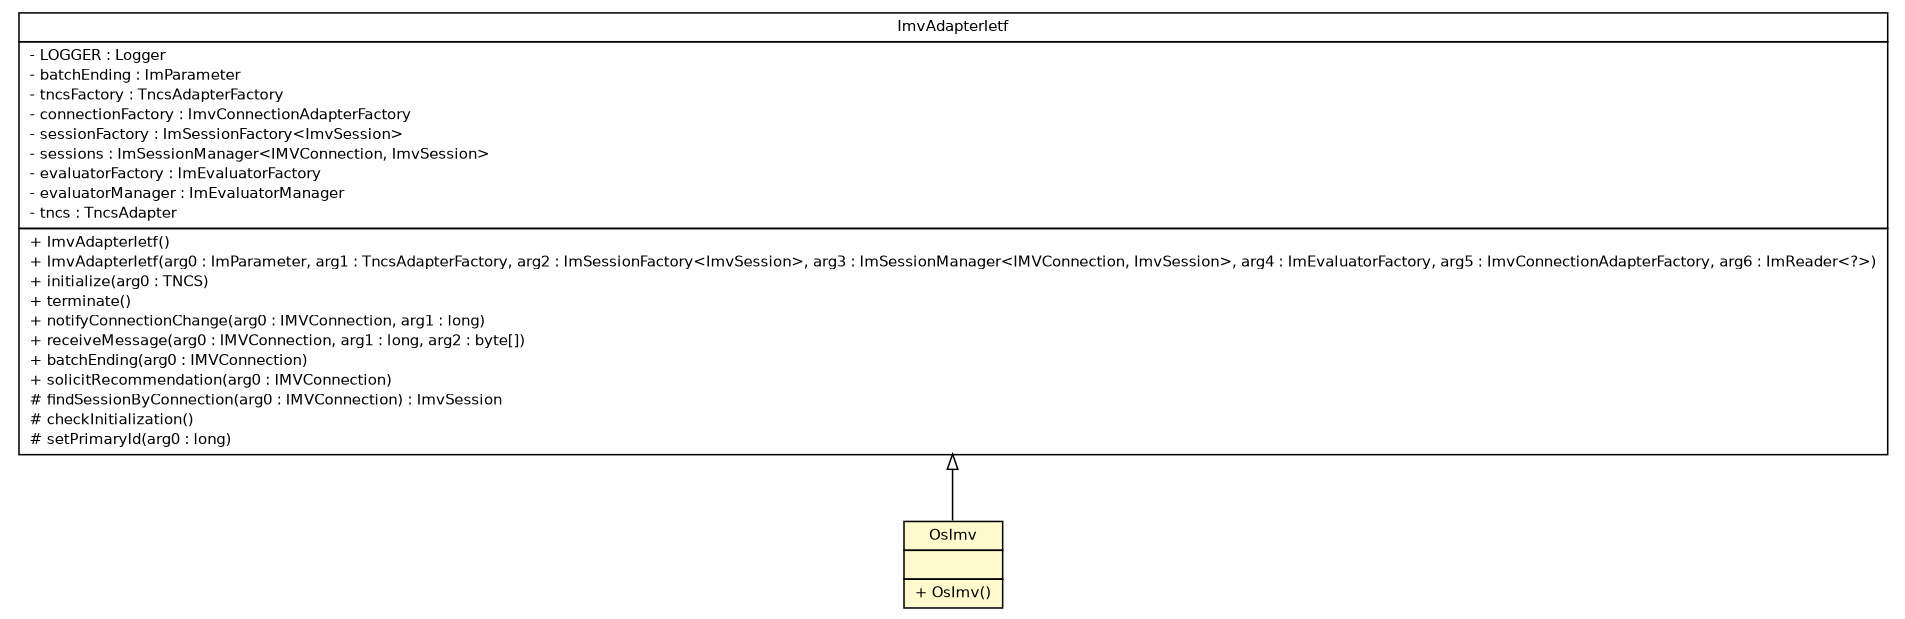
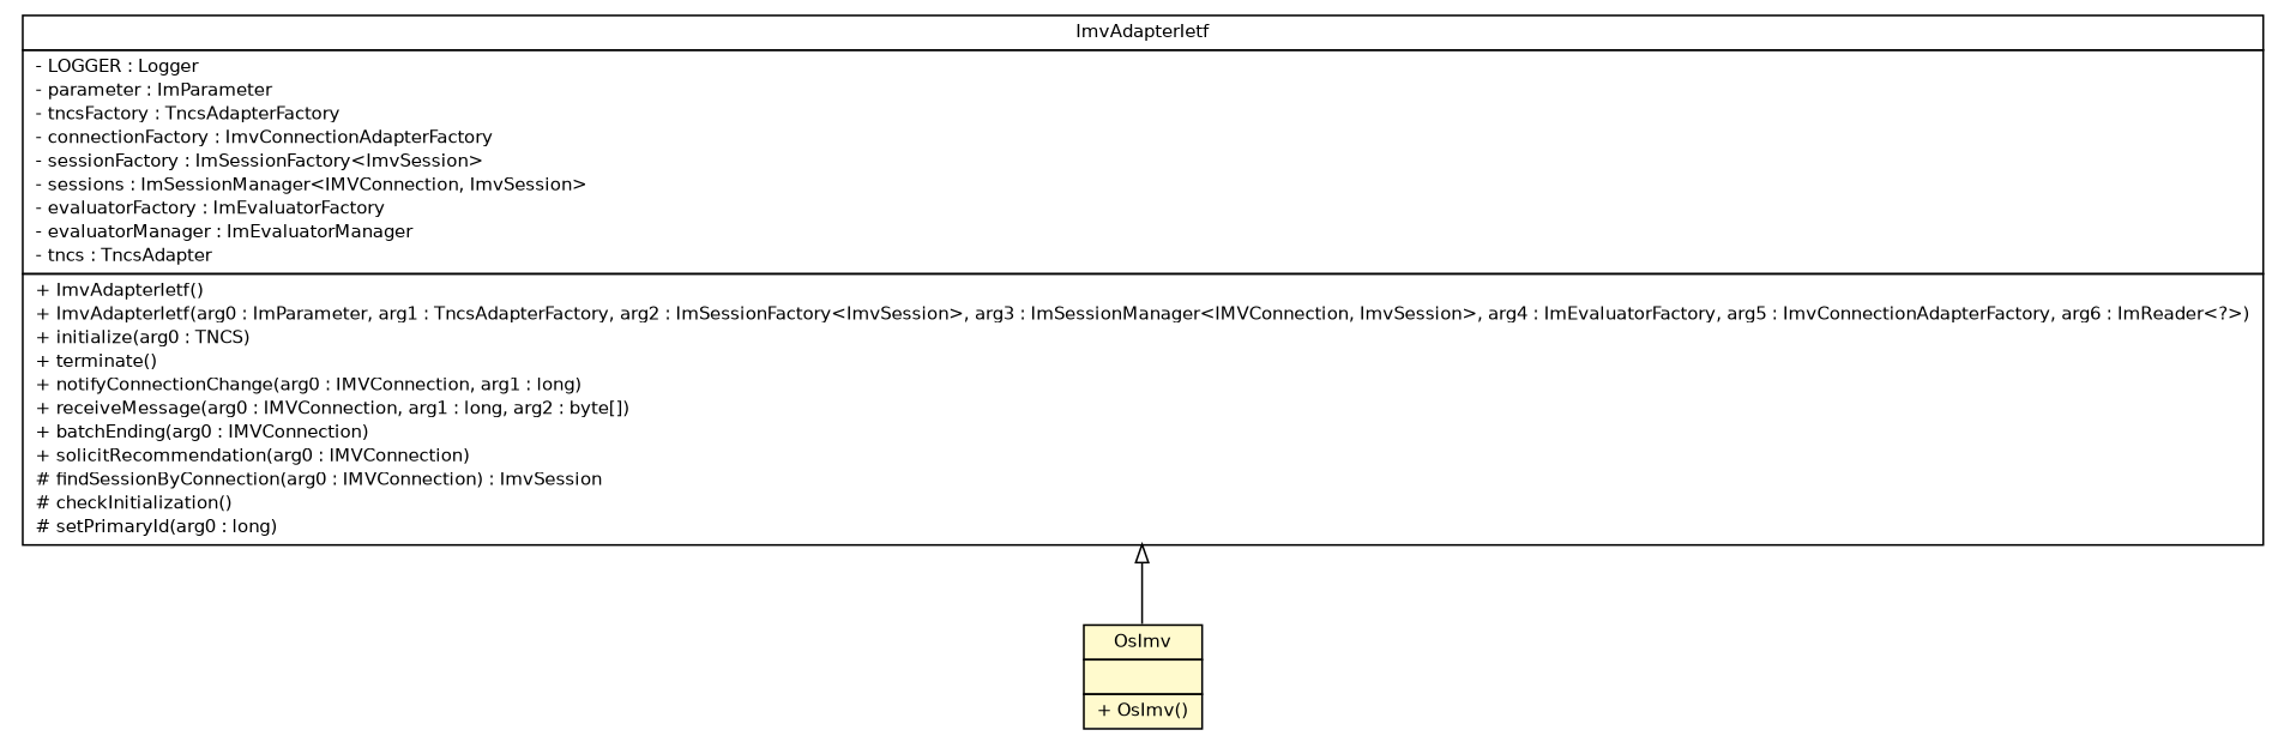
  digraph {
    nodesep=0.25
    ranksep=0.5
    node [fontcolor=black fontname=Helvetica fontsize=10.0 shape=plaintext]
    n1 [label=<<table title="de.hsbremen.tc.tnc.im.example.OsImv" border="0" cellborder="1" cellspacing="0" cellpadding="2" port="p" bgcolor="lemonChiffon" href="./OsImv.html"> 		<tr><td><table border="0" cellspacing="0" cellpadding="1"> <tr><td align="center" balign="center"> OsImv </td></tr> 		</table></td></tr> 		<tr><td><table border="0" cellspacing="0" cellpadding="1"> <tr><td align="left" balign="left">  </td></tr> 		</table></td></tr> 		<tr><td><table border="0" cellspacing="0" cellpadding="1"> <tr><td align="left" balign="left"> + OsImv() </td></tr> 		</table></td></tr> 		</table>>]
-   n2 [label=<<table title="de.hsbremen.tc.tnc.im.adapter.imv.ImvAdapterIetf" border="0" cellborder="1" cellspacing="0" cellpadding="2" port="p" href="http://java.sun.com/j2se/1.4.2/docs/api/de/hsbremen/tc/tnc/im/adapter/imv/ImvAdapterIetf.html"> 		<tr><td><table border="0" cellspacing="0" cellpadding="1"> <tr><td align="center" balign="center"> ImvAdapterIetf </td></tr> 		</table></td></tr> 		<tr><td><table border="0" cellspacing="0" cellpadding="1"> <tr><td align="left" balign="left"> - LOGGER : Logger </td></tr> <tr><td align="left" balign="left"> - batchEnding : ImParameter </td></tr> <tr><td align="left" balign="left"> - tncsFactory : TncsAdapterFactory </td></tr> <tr><td align="left" balign="left"> - connectionFactory : ImvConnectionAdapterFactory </td></tr> <tr><td align="left" balign="left"> - sessionFactory : ImSessionFactory&lt;ImvSession&gt; </td></tr> <tr><td align="left" balign="left"> - sessions : ImSessionManager&lt;IMVConnection, ImvSession&gt; </td></tr> <tr><td align="left" balign="left"> - evaluatorFactory : ImEvaluatorFactory </td></tr> <tr><td align="left" balign="left"> - evaluatorManager : ImEvaluatorManager </td></tr> <tr><td align="left" balign="left"> - tncs : TncsAdapter </td></tr> 		</table></td></tr> 		<tr><td><table border="0" cellspacing="0" cellpadding="1"> <tr><td align="left" balign="left"> + ImvAdapterIetf() </td></tr> <tr><td align="left" balign="left"> + ImvAdapterIetf(arg0 : ImParameter, arg1 : TncsAdapterFactory, arg2 : ImSessionFactory&lt;ImvSession&gt;, arg3 : ImSessionManager&lt;IMVConnection, ImvSession&gt;, arg4 : ImEvaluatorFactory, arg5 : ImvConnectionAdapterFactory, arg6 : ImReader&lt;?&gt;) </td></tr> <tr><td align="left" balign="left"> + initialize(arg0 : TNCS) </td></tr> <tr><td align="left" balign="left"> + terminate() </td></tr> <tr><td align="left" balign="left"> + notifyConnectionChange(arg0 : IMVConnection, arg1 : long) </td></tr> <tr><td align="left" balign="left"> + receiveMessage(arg0 : IMVConnection, arg1 : long, arg2 : byte[]) </td></tr> <tr><td align="left" balign="left"> + batchEnding(arg0 : IMVConnection) </td></tr> <tr><td align="left" balign="left"> + solicitRecommendation(arg0 : IMVConnection) </td></tr> <tr><td align="left" balign="left"> # findSessionByConnection(arg0 : IMVConnection) : ImvSession </td></tr> <tr><td align="left" balign="left"> # checkInitialization() </td></tr> <tr><td align="left" balign="left"> # setPrimaryId(arg0 : long) </td></tr> 		</table></td></tr> 		</table>>]
+   n2 [label=<<table title="de.hsbremen.tc.tnc.im.adapter.imv.ImvAdapterIetf" border="0" cellborder="1" cellspacing="0" cellpadding="2" port="p" href="http://java.sun.com/j2se/1.4.2/docs/api/de/hsbremen/tc/tnc/im/adapter/imv/ImvAdapterIetf.html"> 		<tr><td><table border="0" cellspacing="0" cellpadding="1"> <tr><td align="center" balign="center"> ImvAdapterIetf </td></tr> 		</table></td></tr> 		<tr><td><table border="0" cellspacing="0" cellpadding="1"> <tr><td align="left" balign="left"> - LOGGER : Logger </td></tr> <tr><td align="left" balign="left"> - parameter : ImParameter </td></tr> <tr><td align="left" balign="left"> - tncsFactory : TncsAdapterFactory </td></tr> <tr><td align="left" balign="left"> - connectionFactory : ImvConnectionAdapterFactory </td></tr> <tr><td align="left" balign="left"> - sessionFactory : ImSessionFactory&lt;ImvSession&gt; </td></tr> <tr><td align="left" balign="left"> - sessions : ImSessionManager&lt;IMVConnection, ImvSession&gt; </td></tr> <tr><td align="left" balign="left"> - evaluatorFactory : ImEvaluatorFactory </td></tr> <tr><td align="left" balign="left"> - evaluatorManager : ImEvaluatorManager </td></tr> <tr><td align="left" balign="left"> - tncs : TncsAdapter </td></tr> 		</table></td></tr> 		<tr><td><table border="0" cellspacing="0" cellpadding="1"> <tr><td align="left" balign="left"> + ImvAdapterIetf() </td></tr> <tr><td align="left" balign="left"> + ImvAdapterIetf(arg0 : ImParameter, arg1 : TncsAdapterFactory, arg2 : ImSessionFactory&lt;ImvSession&gt;, arg3 : ImSessionManager&lt;IMVConnection, ImvSession&gt;, arg4 : ImEvaluatorFactory, arg5 : ImvConnectionAdapterFactory, arg6 : ImReader&lt;?&gt;) </td></tr> <tr><td align="left" balign="left"> + initialize(arg0 : TNCS) </td></tr> <tr><td align="left" balign="left"> + terminate() </td></tr> <tr><td align="left" balign="left"> + notifyConnectionChange(arg0 : IMVConnection, arg1 : long) </td></tr> <tr><td align="left" balign="left"> + receiveMessage(arg0 : IMVConnection, arg1 : long, arg2 : byte[]) </td></tr> <tr><td align="left" balign="left"> + batchEnding(arg0 : IMVConnection) </td></tr> <tr><td align="left" balign="left"> + solicitRecommendation(arg0 : IMVConnection) </td></tr> <tr><td align="left" balign="left"> # findSessionByConnection(arg0 : IMVConnection) : ImvSession </td></tr> <tr><td align="left" balign="left"> # checkInitialization() </td></tr> <tr><td align="left" balign="left"> # setPrimaryId(arg0 : long) </td></tr> 		</table></td></tr> 		</table>>]
    n2 -> n1 [arrowtail=empty dir=back fontname=Helvetica fontsize=10 headport=p labelfontname=Helvetica labelfontsize=10 tailport=p]
  }
